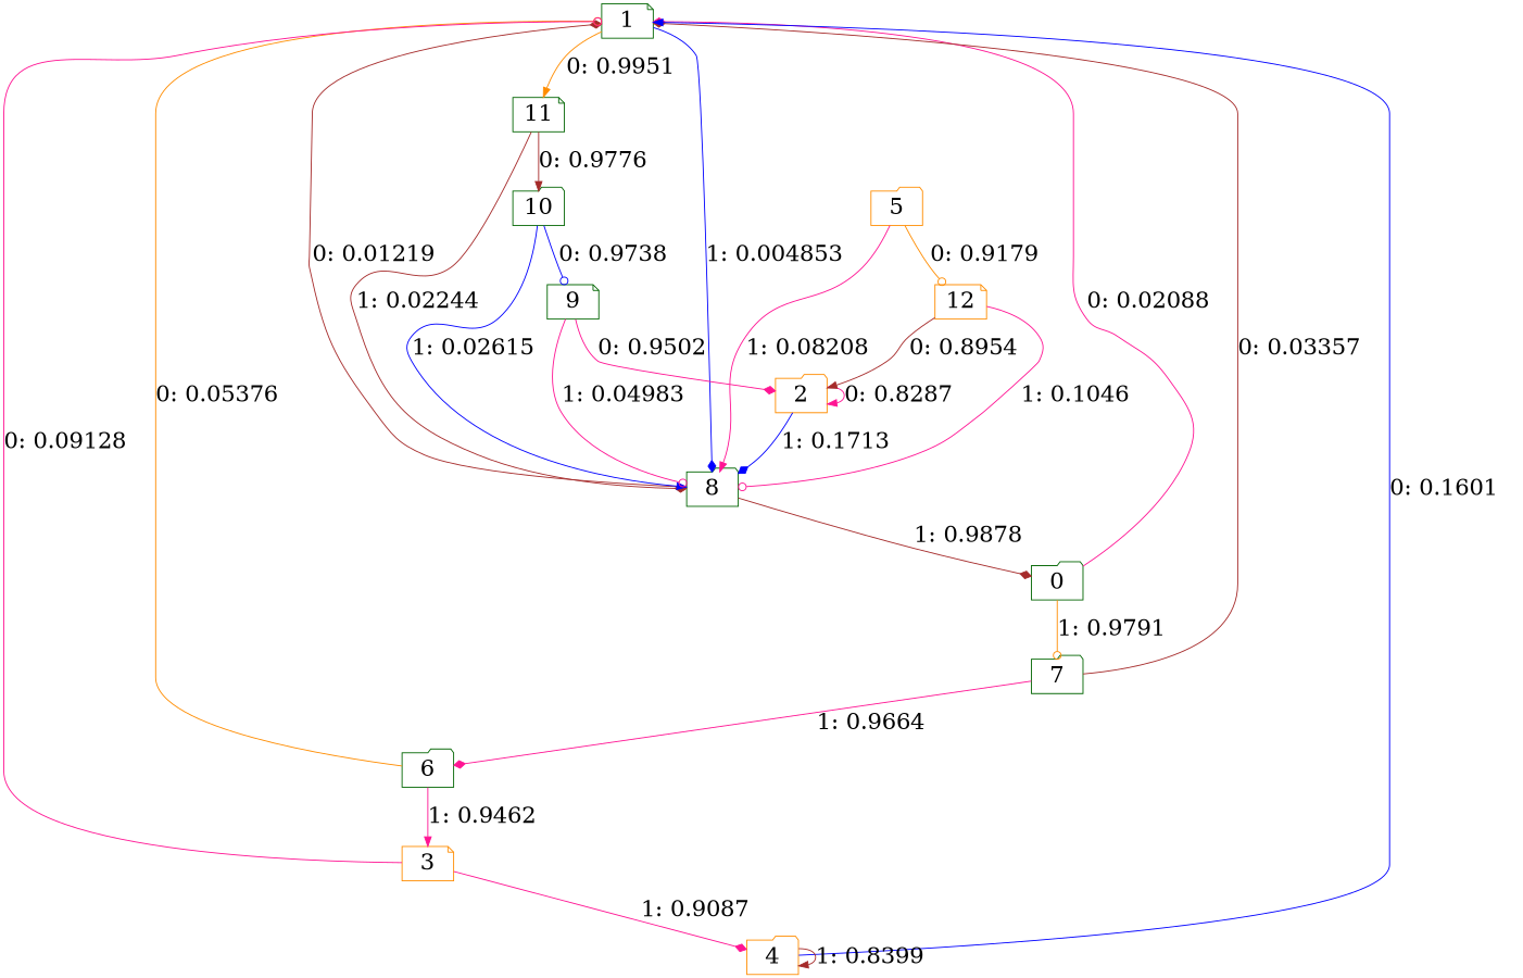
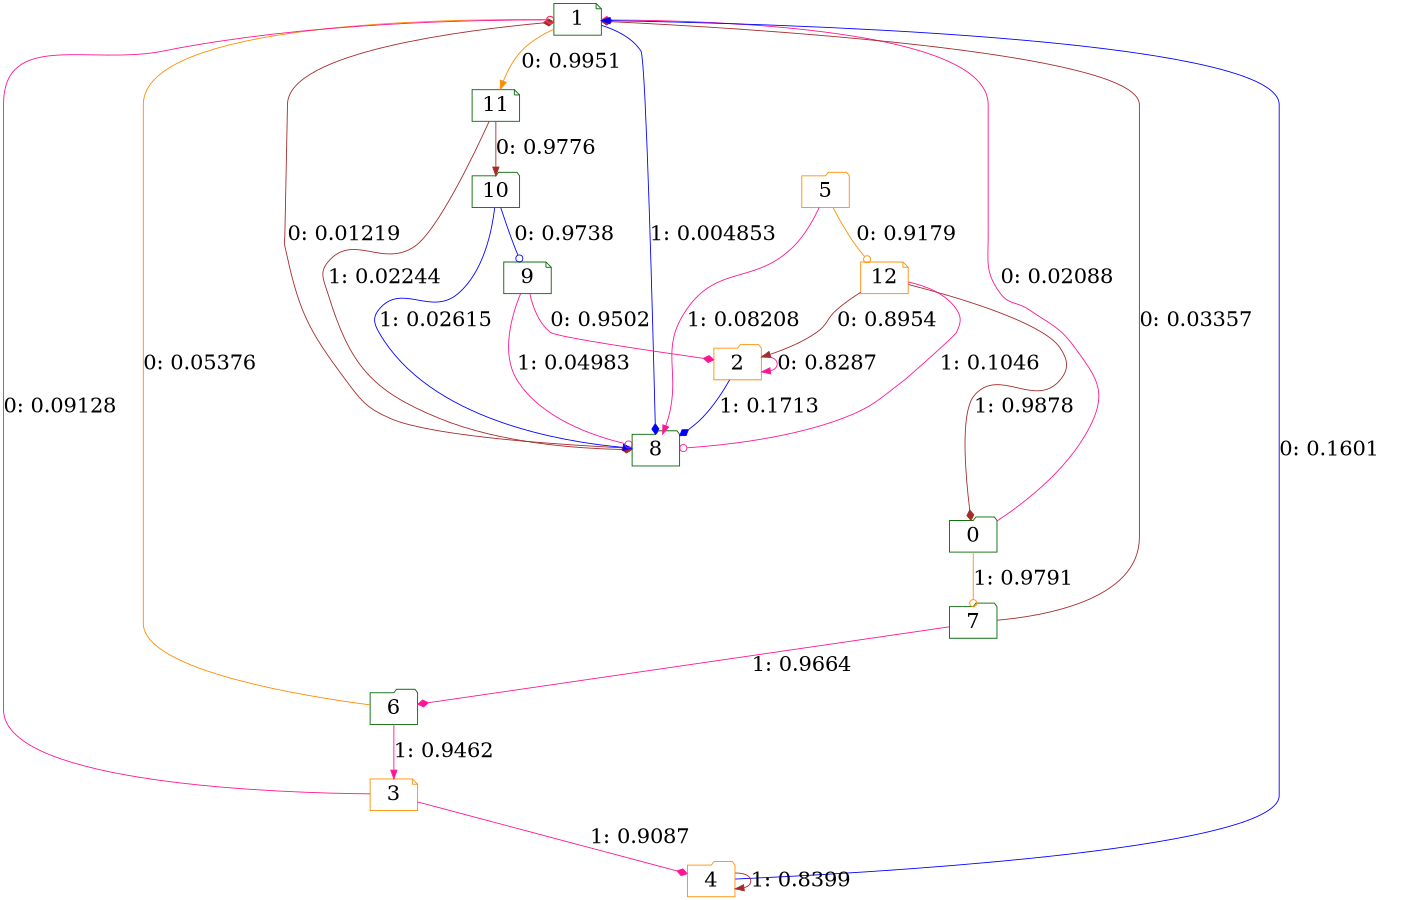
  digraph {
    node [color=darkgreen fontsize=24 shape=folder]
    edge [arrowhead=diamond color=deeppink fontsize=24]
    1 [shape=note]
    0
    7
    11 [shape=note]
    8
    6
    10
    3 [color=darkorange shape=note]
    9 [shape=note]
    2 [color=darkorange]
    4 [color=darkorange]
    5 [color=darkorange]
    12 [color=darkorange shape=note]
    1 -> 11 [arrowhead=normal color=darkorange label="0: 0.9951   "]
    1 -> 8 [color=blue label="1: 0.004853  "]
    0 -> 1 [label="0: 0.02088  "]
    0 -> 7 [arrowhead=odot color=darkorange label="1: 0.9791   "]
    7 -> 1 [color=brown label="0: 0.03357  "]
    7 -> 6 [label="1: 0.9664   "]
    11 -> 8 [color=brown label="1: 0.02244  "]
    11 -> 10 [arrowhead=normal color=brown label="0: 0.9776   "]
    8 -> 1 [color=brown label="0: 0.01219  "]
-   8 -> 0 [color=brown label="1: 0.9878   "]
+   12 -> 0 [color=brown label="1: 0.9878   "]
    6 -> 1 [arrowhead=odot color=darkorange label="0: 0.05376  "]
    6 -> 3 [arrowhead=normal label="1: 0.9462   "]
    10 -> 8 [arrowhead=normal color=blue label="1: 0.02615  "]
    10 -> 9 [arrowhead=odot color=blue label="0: 0.9738   "]
    3 -> 1 [arrowhead=odot label="0: 0.09128  "]
    3 -> 4 [label="1: 0.9087   "]
    9 -> 8 [arrowhead=odot label="1: 0.04983  "]
    9 -> 2 [label="0: 0.9502   "]
    2 -> 8 [color=blue label="1: 0.1713   "]
    2 -> 2 [arrowhead=normal label="0: 0.8287   "]
    4 -> 1 [arrowhead=normal color=blue label="0: 0.1601   "]
    4 -> 4 [arrowhead=normal color=brown label="1: 0.8399   "]
    5 -> 8 [arrowhead=normal label="1: 0.08208  "]
    5 -> 12 [arrowhead=odot color=darkorange label="0: 0.9179   "]
    12 -> 8 [arrowhead=odot label="1: 0.1046   "]
    12 -> 2 [arrowhead=normal color=brown label="0: 0.8954   "]
  }
